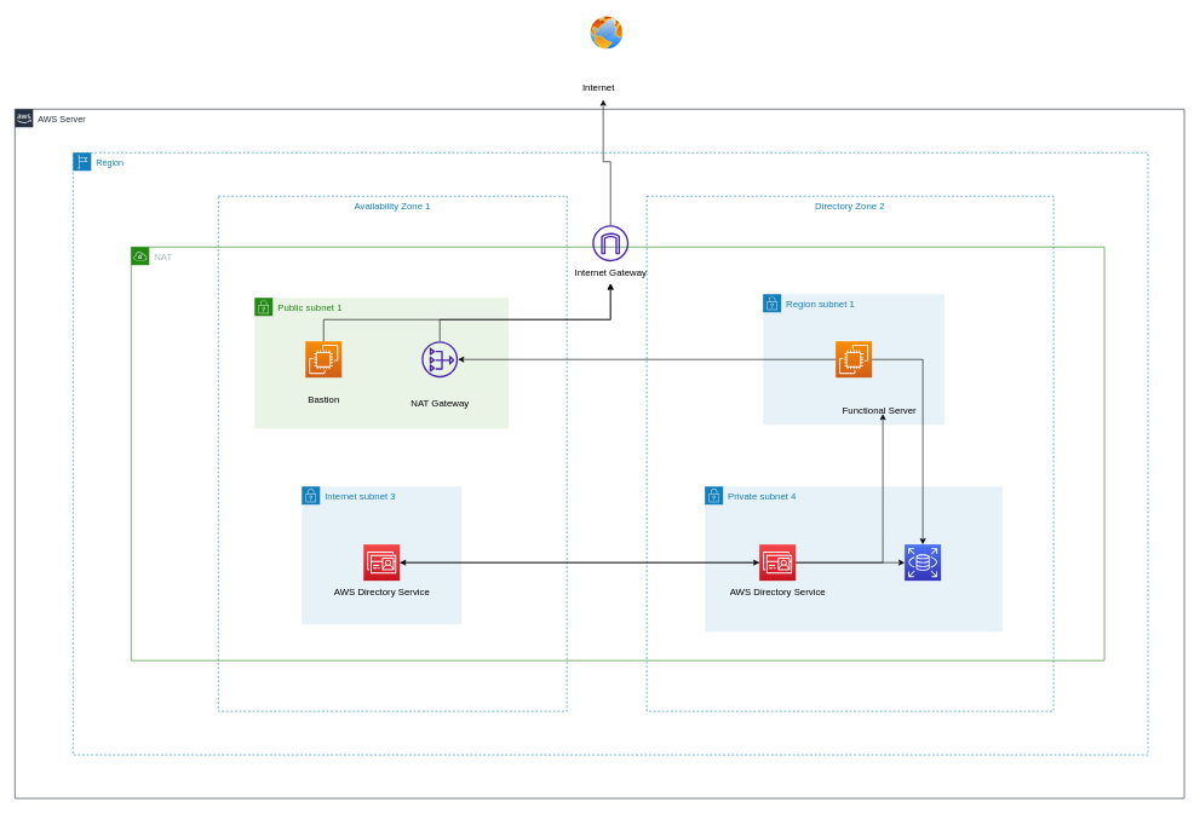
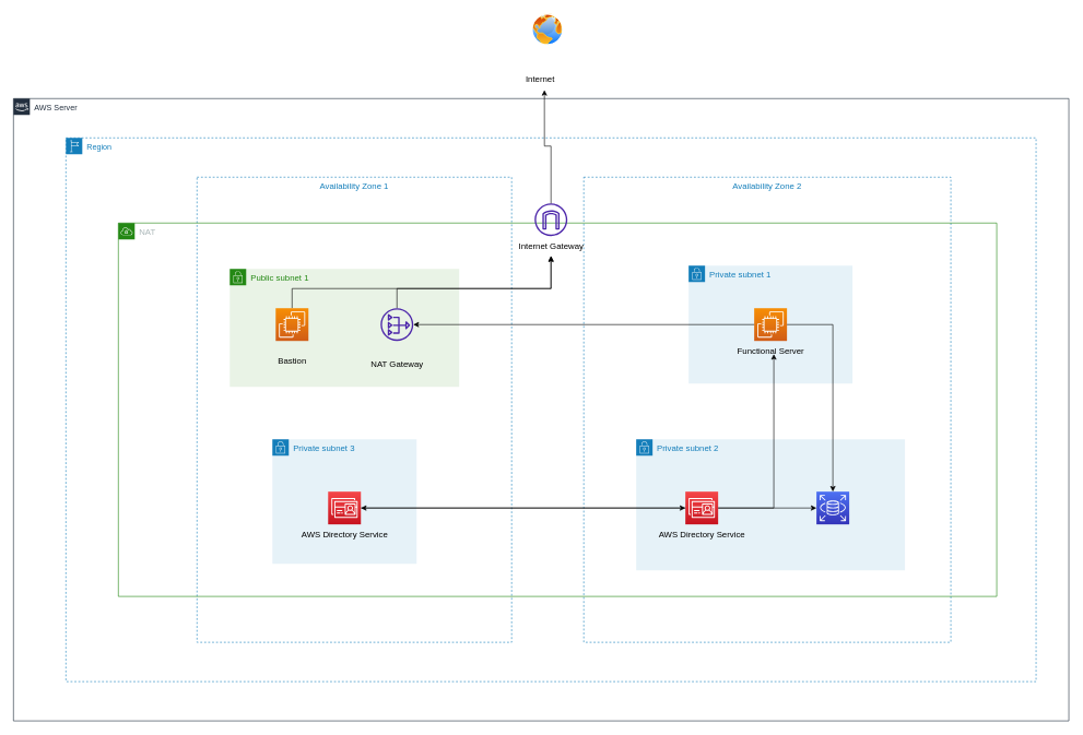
  <mxCell id="0" />
  <mxCell id="1" parent="0" />
- <mxCell id="2" value="Directory Zone 2" style="fillColor=none;strokeColor=#147EBA;dashed=1;verticalAlign=top;fontStyle=0;fontColor=#147EBA;fontSize=13;" vertex="1" parent="1"><mxGeometry x="890" y="270" width="560" height="710" as="geometry" /></mxCell>
+ <mxCell id="2" value="Availability Zone 2" style="fillColor=none;strokeColor=#147EBA;dashed=1;verticalAlign=top;fontStyle=0;fontColor=#147EBA;fontSize=13;" vertex="1" parent="1"><mxGeometry x="890" y="270" width="560" height="710" as="geometry" /></mxCell>
  <mxCell id="3" value="Availability Zone 1" style="fillColor=none;strokeColor=#147EBA;dashed=1;verticalAlign=top;fontStyle=0;fontColor=#147EBA;fontSize=13;" vertex="1" parent="1"><mxGeometry x="300" y="270" width="480" height="710" as="geometry" /></mxCell>
- <mxCell id="4" value="&lt;font style=&quot;font-size: 13px;&quot;&gt;Internet subnet 3&lt;/font&gt;" style="points=[[0,0],[0.25,0],[0.5,0],[0.75,0],[1,0],[1,0.25],[1,0.5],[1,0.75],[1,1],[0.75,1],[0.5,1],[0.25,1],[0,1],[0,0.75],[0,0.5],[0,0.25]];outlineConnect=0;gradientColor=none;html=1;whiteSpace=wrap;fontSize=12;fontStyle=0;container=1;pointerEvents=0;collapsible=0;recursiveResize=0;shape=mxgraph.aws4.group;grIcon=mxgraph.aws4.group_security_group;grStroke=0;strokeColor=#147EBA;fillColor=#E6F2F8;verticalAlign=top;align=left;spacingLeft=30;fontColor=#147EBA;dashed=0;" vertex="1" parent="1"><mxGeometry x="415" y="670" width="220" height="190" as="geometry" /></mxCell>
+ <mxCell id="4" value="&lt;font style=&quot;font-size: 13px;&quot;&gt;Private subnet 3&lt;/font&gt;" style="points=[[0,0],[0.25,0],[0.5,0],[0.75,0],[1,0],[1,0.25],[1,0.5],[1,0.75],[1,1],[0.75,1],[0.5,1],[0.25,1],[0,1],[0,0.75],[0,0.5],[0,0.25]];outlineConnect=0;gradientColor=none;html=1;whiteSpace=wrap;fontSize=12;fontStyle=0;container=1;pointerEvents=0;collapsible=0;recursiveResize=0;shape=mxgraph.aws4.group;grIcon=mxgraph.aws4.group_security_group;grStroke=0;strokeColor=#147EBA;fillColor=#E6F2F8;verticalAlign=top;align=left;spacingLeft=30;fontColor=#147EBA;dashed=0;" vertex="1" parent="1"><mxGeometry x="415" y="670" width="220" height="190" as="geometry" /></mxCell>
  <mxCell id="5" value="" style="sketch=0;points=[[0,0,0],[0.25,0,0],[0.5,0,0],[0.75,0,0],[1,0,0],[0,1,0],[0.25,1,0],[0.5,1,0],[0.75,1,0],[1,1,0],[0,0.25,0],[0,0.5,0],[0,0.75,0],[1,0.25,0],[1,0.5,0],[1,0.75,0]];outlineConnect=0;fontColor=#232F3E;gradientColor=#F54749;gradientDirection=north;fillColor=#C7131F;strokeColor=#ffffff;dashed=0;verticalLabelPosition=bottom;verticalAlign=top;align=center;html=1;fontSize=12;fontStyle=0;aspect=fixed;shape=mxgraph.aws4.resourceIcon;resIcon=mxgraph.aws4.directory_service;" vertex="1" parent="4"><mxGeometry x="85" y="80" width="50" height="50" as="geometry" /></mxCell>
  <mxCell id="6" value="&lt;font style=&quot;font-size: 13px;&quot;&gt;AWS Directory Service&lt;/font&gt;" style="text;html=1;align=center;verticalAlign=middle;resizable=0;points=[];autosize=1;strokeColor=none;fillColor=none;" vertex="1" parent="4"><mxGeometry x="30" y="130" width="160" height="30" as="geometry" /></mxCell>
- <mxCell id="7" value="&lt;font style=&quot;font-size: 13px;&quot;&gt;Private subnet 4&lt;/font&gt;" style="points=[[0,0],[0.25,0],[0.5,0],[0.75,0],[1,0],[1,0.25],[1,0.5],[1,0.75],[1,1],[0.75,1],[0.5,1],[0.25,1],[0,1],[0,0.75],[0,0.5],[0,0.25]];outlineConnect=0;gradientColor=none;html=1;whiteSpace=wrap;fontSize=12;fontStyle=0;container=1;pointerEvents=0;collapsible=0;recursiveResize=0;shape=mxgraph.aws4.group;grIcon=mxgraph.aws4.group_security_group;grStroke=0;strokeColor=#147EBA;fillColor=#E6F2F8;verticalAlign=top;align=left;spacingLeft=30;fontColor=#147EBA;dashed=0;" vertex="1" parent="1"><mxGeometry x="970" y="670" width="410" height="200" as="geometry" /></mxCell>
+ <mxCell id="7" value="&lt;font style=&quot;font-size: 13px;&quot;&gt;Private subnet 2&lt;/font&gt;" style="points=[[0,0],[0.25,0],[0.5,0],[0.75,0],[1,0],[1,0.25],[1,0.5],[1,0.75],[1,1],[0.75,1],[0.5,1],[0.25,1],[0,1],[0,0.75],[0,0.5],[0,0.25]];outlineConnect=0;gradientColor=none;html=1;whiteSpace=wrap;fontSize=12;fontStyle=0;container=1;pointerEvents=0;collapsible=0;recursiveResize=0;shape=mxgraph.aws4.group;grIcon=mxgraph.aws4.group_security_group;grStroke=0;strokeColor=#147EBA;fillColor=#E6F2F8;verticalAlign=top;align=left;spacingLeft=30;fontColor=#147EBA;dashed=0;" vertex="1" parent="1"><mxGeometry x="970" y="670" width="410" height="200" as="geometry" /></mxCell>
  <mxCell id="8" value="" style="sketch=0;points=[[0,0,0],[0.25,0,0],[0.5,0,0],[0.75,0,0],[1,0,0],[0,1,0],[0.25,1,0],[0.5,1,0],[0.75,1,0],[1,1,0],[0,0.25,0],[0,0.5,0],[0,0.75,0],[1,0.25,0],[1,0.5,0],[1,0.75,0]];outlineConnect=0;fontColor=#232F3E;gradientColor=#4D72F3;gradientDirection=north;fillColor=#3334B9;strokeColor=#ffffff;dashed=0;verticalLabelPosition=bottom;verticalAlign=top;align=center;html=1;fontSize=12;fontStyle=0;aspect=fixed;shape=mxgraph.aws4.resourceIcon;resIcon=mxgraph.aws4.rds;" vertex="1" parent="7"><mxGeometry x="275" y="80" width="50" height="50" as="geometry" /></mxCell>
  <mxCell id="9" style="edgeStyle=orthogonalEdgeStyle;rounded=0;orthogonalLoop=1;jettySize=auto;html=1;fontSize=13;" edge="1" parent="7" source="10" target="8"><mxGeometry relative="1" as="geometry" /></mxCell>
  <mxCell id="10" value="" style="sketch=0;points=[[0,0,0],[0.25,0,0],[0.5,0,0],[0.75,0,0],[1,0,0],[0,1,0],[0.25,1,0],[0.5,1,0],[0.75,1,0],[1,1,0],[0,0.25,0],[0,0.5,0],[0,0.75,0],[1,0.25,0],[1,0.5,0],[1,0.75,0]];outlineConnect=0;fontColor=#232F3E;gradientColor=#F54749;gradientDirection=north;fillColor=#C7131F;strokeColor=#ffffff;dashed=0;verticalLabelPosition=bottom;verticalAlign=top;align=center;html=1;fontSize=12;fontStyle=0;aspect=fixed;shape=mxgraph.aws4.resourceIcon;resIcon=mxgraph.aws4.directory_service;" vertex="1" parent="7"><mxGeometry x="75" y="80" width="50" height="50" as="geometry" /></mxCell>
  <mxCell id="11" value="&lt;font style=&quot;font-size: 13px;&quot;&gt;AWS Directory Service&lt;/font&gt;" style="text;html=1;align=center;verticalAlign=middle;resizable=0;points=[];autosize=1;strokeColor=none;fillColor=none;" vertex="1" parent="7"><mxGeometry x="20" y="130" width="160" height="30" as="geometry" /></mxCell>
- <mxCell id="12" value="&lt;font style=&quot;font-size: 13px;&quot;&gt;Region subnet 1&lt;/font&gt;" style="points=[[0,0],[0.25,0],[0.5,0],[0.75,0],[1,0],[1,0.25],[1,0.5],[1,0.75],[1,1],[0.75,1],[0.5,1],[0.25,1],[0,1],[0,0.75],[0,0.5],[0,0.25]];outlineConnect=0;gradientColor=none;html=1;whiteSpace=wrap;fontSize=12;fontStyle=0;container=1;pointerEvents=0;collapsible=0;recursiveResize=0;shape=mxgraph.aws4.group;grIcon=mxgraph.aws4.group_security_group;grStroke=0;strokeColor=#147EBA;fillColor=#E6F2F8;verticalAlign=top;align=left;spacingLeft=30;fontColor=#147EBA;dashed=0;" vertex="1" parent="1"><mxGeometry x="1050" y="405" width="250" height="180" as="geometry" /></mxCell>
- <mxCell id="13" value="&lt;font style=&quot;font-size: 13px;&quot;&gt;Functional Server&lt;/font&gt;" style="text;html=1;align=center;verticalAlign=middle;resizable=0;points=[];autosize=1;strokeColor=none;fillColor=none;" vertex="1" parent="12"><mxGeometry x="95" y="145" width="130" height="30" as="geometry" /></mxCell>
+ <mxCell id="12" value="&lt;font style=&quot;font-size: 13px;&quot;&gt;Private subnet 1&lt;/font&gt;" style="points=[[0,0],[0.25,0],[0.5,0],[0.75,0],[1,0],[1,0.25],[1,0.5],[1,0.75],[1,1],[0.75,1],[0.5,1],[0.25,1],[0,1],[0,0.75],[0,0.5],[0,0.25]];outlineConnect=0;gradientColor=none;html=1;whiteSpace=wrap;fontSize=12;fontStyle=0;container=1;pointerEvents=0;collapsible=0;recursiveResize=0;shape=mxgraph.aws4.group;grIcon=mxgraph.aws4.group_security_group;grStroke=0;strokeColor=#147EBA;fillColor=#E6F2F8;verticalAlign=top;align=left;spacingLeft=30;fontColor=#147EBA;dashed=0;" vertex="1" parent="1"><mxGeometry x="1050" y="405" width="250" height="180" as="geometry" /></mxCell>
+ <mxCell id="13" value="&lt;font style=&quot;font-size: 13px;&quot;&gt;Functional Server&lt;/font&gt;" style="text;html=1;align=center;verticalAlign=middle;resizable=0;points=[];autosize=1;strokeColor=none;fillColor=none;" vertex="1" parent="12"><mxGeometry x="60" y="115" width="130" height="30" as="geometry" /></mxCell>
  <mxCell id="14" value="" style="sketch=0;points=[[0,0,0],[0.25,0,0],[0.5,0,0],[0.75,0,0],[1,0,0],[0,1,0],[0.25,1,0],[0.5,1,0],[0.75,1,0],[1,1,0],[0,0.25,0],[0,0.5,0],[0,0.75,0],[1,0.25,0],[1,0.5,0],[1,0.75,0]];outlineConnect=0;fontColor=#232F3E;gradientColor=#F78E04;gradientDirection=north;fillColor=#D05C17;strokeColor=#ffffff;dashed=0;verticalLabelPosition=bottom;verticalAlign=top;align=center;html=1;fontSize=12;fontStyle=0;aspect=fixed;shape=mxgraph.aws4.resourceIcon;resIcon=mxgraph.aws4.ec2;" vertex="1" parent="12"><mxGeometry x="100" y="65" width="50" height="50" as="geometry" /></mxCell>
  <mxCell id="15" value="&lt;font style=&quot;font-size: 13px;&quot;&gt;Public subnet 1&lt;/font&gt;" style="points=[[0,0],[0.25,0],[0.5,0],[0.75,0],[1,0],[1,0.25],[1,0.5],[1,0.75],[1,1],[0.75,1],[0.5,1],[0.25,1],[0,1],[0,0.75],[0,0.5],[0,0.25]];outlineConnect=0;gradientColor=none;html=1;whiteSpace=wrap;fontSize=12;fontStyle=0;container=1;pointerEvents=0;collapsible=0;recursiveResize=0;shape=mxgraph.aws4.group;grIcon=mxgraph.aws4.group_security_group;grStroke=0;strokeColor=#248814;fillColor=#E9F3E6;verticalAlign=top;align=left;spacingLeft=30;fontColor=#248814;dashed=0;" vertex="1" parent="1"><mxGeometry x="350" y="410" width="350" height="180" as="geometry" /></mxCell>
  <mxCell id="16" style="edgeStyle=orthogonalEdgeStyle;rounded=0;orthogonalLoop=1;jettySize=auto;html=1;entryX=0.5;entryY=1.033;entryDx=0;entryDy=0;entryPerimeter=0;fontSize=13;" edge="1" parent="1" source="17" target="30"><mxGeometry relative="1" as="geometry"><Array as="points"><mxPoint x="445" y="440" /><mxPoint x="840" y="440" /></Array></mxGeometry></mxCell>
  <mxCell id="17" value="" style="sketch=0;points=[[0,0,0],[0.25,0,0],[0.5,0,0],[0.75,0,0],[1,0,0],[0,1,0],[0.25,1,0],[0.5,1,0],[0.75,1,0],[1,1,0],[0,0.25,0],[0,0.5,0],[0,0.75,0],[1,0.25,0],[1,0.5,0],[1,0.75,0]];outlineConnect=0;fontColor=#232F3E;gradientColor=#F78E04;gradientDirection=north;fillColor=#D05C17;strokeColor=#ffffff;dashed=0;verticalLabelPosition=bottom;verticalAlign=top;align=center;html=1;fontSize=12;fontStyle=0;aspect=fixed;shape=mxgraph.aws4.resourceIcon;resIcon=mxgraph.aws4.ec2;" vertex="1" parent="1"><mxGeometry x="420" y="470" width="50" height="50" as="geometry" /></mxCell>
  <mxCell id="18" style="edgeStyle=orthogonalEdgeStyle;rounded=0;orthogonalLoop=1;jettySize=auto;html=1;fontSize=13;" edge="1" parent="1" source="19" target="30"><mxGeometry relative="1" as="geometry"><Array as="points"><mxPoint x="605" y="440" /><mxPoint x="840" y="440" /></Array></mxGeometry></mxCell>
  <mxCell id="19" value="" style="sketch=0;outlineConnect=0;fontColor=#232F3E;gradientColor=none;fillColor=#4D27AA;strokeColor=none;dashed=0;verticalLabelPosition=bottom;verticalAlign=top;align=center;html=1;fontSize=12;fontStyle=0;aspect=fixed;pointerEvents=1;shape=mxgraph.aws4.nat_gateway;" vertex="1" parent="1"><mxGeometry x="580" y="470" width="50" height="50" as="geometry" /></mxCell>
  <mxCell id="20" value="&lt;font style=&quot;font-size: 13px;&quot;&gt;Bastion&lt;/font&gt;" style="text;html=1;align=center;verticalAlign=middle;resizable=0;points=[];autosize=1;strokeColor=none;fillColor=none;" vertex="1" parent="1"><mxGeometry x="410" y="535" width="70" height="30" as="geometry" /></mxCell>
  <mxCell id="21" value="&lt;font style=&quot;font-size: 13px;&quot;&gt;NAT Gateway&lt;/font&gt;" style="text;html=1;align=center;verticalAlign=middle;resizable=0;points=[];autosize=1;strokeColor=none;fillColor=none;" vertex="1" parent="1"><mxGeometry x="555" y="540" width="100" height="30" as="geometry" /></mxCell>
  <mxCell id="22" style="edgeStyle=orthogonalEdgeStyle;rounded=0;orthogonalLoop=1;jettySize=auto;html=1;fontSize=13;" edge="1" parent="1" source="14" target="19"><mxGeometry relative="1" as="geometry" /></mxCell>
  <mxCell id="23" style="edgeStyle=orthogonalEdgeStyle;rounded=0;orthogonalLoop=1;jettySize=auto;html=1;fontSize=13;" edge="1" parent="1" source="5" target="10"><mxGeometry relative="1" as="geometry" /></mxCell>
  <mxCell id="24" style="edgeStyle=orthogonalEdgeStyle;rounded=0;orthogonalLoop=1;jettySize=auto;html=1;entryX=1;entryY=0.5;entryDx=0;entryDy=0;entryPerimeter=0;fontSize=13;" edge="1" parent="1" source="10" target="5"><mxGeometry relative="1" as="geometry" /></mxCell>
  <mxCell id="25" style="edgeStyle=orthogonalEdgeStyle;rounded=0;orthogonalLoop=1;jettySize=auto;html=1;entryX=0.538;entryY=0.667;entryDx=0;entryDy=0;entryPerimeter=0;fontSize=13;" edge="1" parent="1" source="10" target="13"><mxGeometry relative="1" as="geometry" /></mxCell>
  <mxCell id="26" value="&lt;font style=&quot;font-size: 13px;&quot;&gt;NAT&lt;/font&gt;" style="points=[[0,0],[0.25,0],[0.5,0],[0.75,0],[1,0],[1,0.25],[1,0.5],[1,0.75],[1,1],[0.75,1],[0.5,1],[0.25,1],[0,1],[0,0.75],[0,0.5],[0,0.25]];outlineConnect=0;gradientColor=none;html=1;whiteSpace=wrap;fontSize=12;fontStyle=0;container=1;pointerEvents=0;collapsible=0;recursiveResize=0;shape=mxgraph.aws4.group;grIcon=mxgraph.aws4.group_vpc;strokeColor=#248814;fillColor=none;verticalAlign=top;align=left;spacingLeft=30;fontColor=#AAB7B8;dashed=0;" vertex="1" parent="1"><mxGeometry x="180" y="340" width="1340" height="570" as="geometry" /></mxCell>
  <mxCell id="27" value="Region" style="points=[[0,0],[0.25,0],[0.5,0],[0.75,0],[1,0],[1,0.25],[1,0.5],[1,0.75],[1,1],[0.75,1],[0.5,1],[0.25,1],[0,1],[0,0.75],[0,0.5],[0,0.25]];outlineConnect=0;gradientColor=none;html=1;whiteSpace=wrap;fontSize=12;fontStyle=0;container=1;pointerEvents=0;collapsible=0;recursiveResize=0;shape=mxgraph.aws4.group;grIcon=mxgraph.aws4.group_region;strokeColor=#147EBA;fillColor=none;verticalAlign=top;align=left;spacingLeft=30;fontColor=#147EBA;dashed=1;" vertex="1" parent="1"><mxGeometry x="100" y="210" width="1480" height="830" as="geometry" /></mxCell>
  <mxCell id="28" value="AWS Server" style="points=[[0,0],[0.25,0],[0.5,0],[0.75,0],[1,0],[1,0.25],[1,0.5],[1,0.75],[1,1],[0.75,1],[0.5,1],[0.25,1],[0,1],[0,0.75],[0,0.5],[0,0.25]];outlineConnect=0;gradientColor=none;html=1;whiteSpace=wrap;fontSize=12;fontStyle=0;container=1;pointerEvents=0;collapsible=0;recursiveResize=0;shape=mxgraph.aws4.group;grIcon=mxgraph.aws4.group_aws_cloud_alt;strokeColor=#232F3E;fillColor=none;verticalAlign=top;align=left;spacingLeft=30;fontColor=#232F3E;dashed=0;" vertex="1" parent="1"><mxGeometry x="20" y="150" width="1610" height="950" as="geometry" /></mxCell>
  <mxCell id="29" value="" style="sketch=0;outlineConnect=0;fontColor=#232F3E;gradientColor=none;fillColor=#4D27AA;strokeColor=none;dashed=0;verticalLabelPosition=bottom;verticalAlign=top;align=center;html=1;fontSize=12;fontStyle=0;aspect=fixed;pointerEvents=1;shape=mxgraph.aws4.internet_gateway;" vertex="1" parent="28"><mxGeometry x="795" y="160" width="50" height="50" as="geometry" /></mxCell>
  <mxCell id="30" value="&lt;font style=&quot;font-size: 13px;&quot;&gt;Internet Gateway&lt;/font&gt;" style="text;html=1;align=center;verticalAlign=middle;resizable=0;points=[];autosize=1;strokeColor=none;fillColor=none;" vertex="1" parent="28"><mxGeometry x="760" y="210" width="120" height="30" as="geometry" /></mxCell>
  <mxCell id="31" value="" style="aspect=fixed;perimeter=ellipsePerimeter;html=1;align=center;shadow=0;dashed=0;spacingTop=3;image;image=img/lib/active_directory/internet_globe.svg;fontSize=13;" vertex="1" parent="1"><mxGeometry x="810" y="20" width="50" height="50" as="geometry" /></mxCell>
  <mxCell id="32" value="&lt;font style=&quot;font-size: 13px;&quot;&gt;Internet&amp;nbsp;&lt;/font&gt;" style="text;html=1;align=center;verticalAlign=middle;resizable=0;points=[];autosize=1;strokeColor=none;fillColor=none;" vertex="1" parent="1"><mxGeometry x="790" y="105" width="70" height="30" as="geometry" /></mxCell>
  <mxCell id="33" style="edgeStyle=orthogonalEdgeStyle;rounded=0;orthogonalLoop=1;jettySize=auto;html=1;entryX=0.571;entryY=1.067;entryDx=0;entryDy=0;entryPerimeter=0;fontSize=13;" edge="1" parent="1" source="29" target="32"><mxGeometry relative="1" as="geometry" /></mxCell>
  <mxCell id="34" style="edgeStyle=orthogonalEdgeStyle;rounded=0;orthogonalLoop=1;jettySize=auto;html=1;fontSize=13;" edge="1" parent="1" source="14" target="8"><mxGeometry relative="1" as="geometry" /></mxCell>
